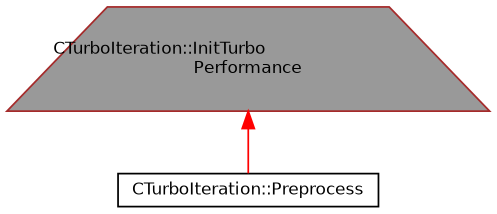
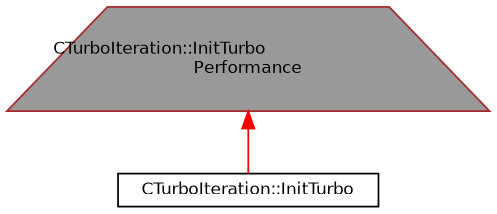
  digraph {
    rankdir=TB
    node [fontname=Helvetica fontsize=10 style=filled]
    n1 [color=brown fillcolor=grey60 fontcolor=black height=0.2 label="CTurboIteration::InitTurbo\lPerformance" shape=trapezium width=0.4]
-   n2 [color=black fillcolor=white height=0.2 label="CTurboIteration::Preprocess" shape=box width=0.4]
+   n2 [color=black fillcolor=white height=0.2 label="CTurboIteration::InitTurbo" shape=box width=0.4]
    n1 -> n2 [color=red dir=back fontname=Helvetica fontsize=10 labelfontname=Helvetica labelfontsize=10 style=solid]
  }
